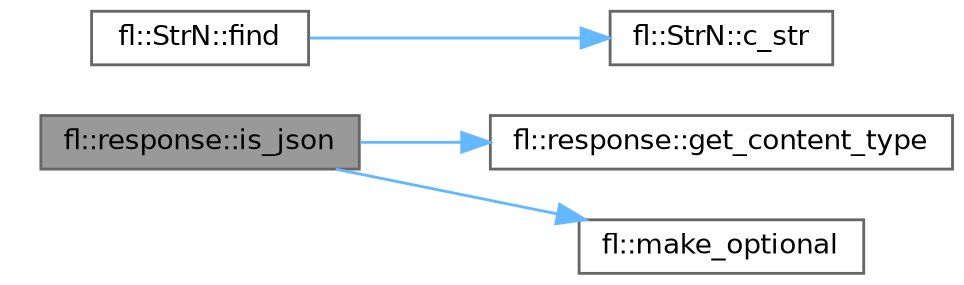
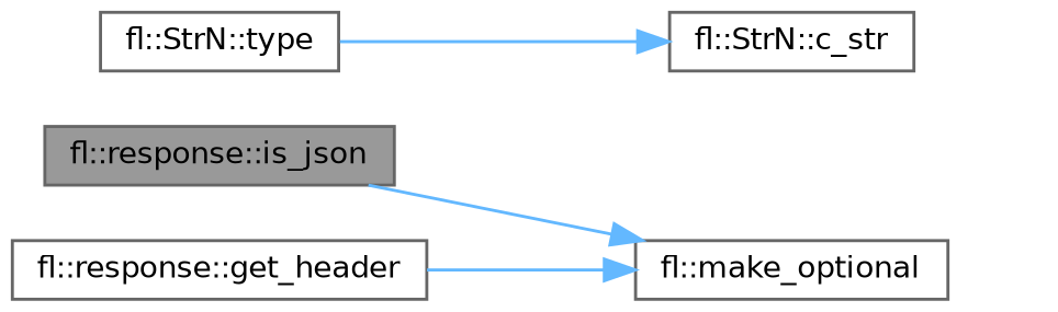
  digraph {
    rankdir=LR
    node [color=grey40 fillcolor=white fontname=Helvetica fontsize=10 shape=box style=filled]
    edge [color=steelblue1 fontname=Helvetica fontsize=10 labelfontname=Helvetica labelfontsize=10 style=solid]
    n1 [color=gray40 fillcolor=grey60 fontcolor=black height=0.2 label="fl::response::is_json" width=0.4]
-   n2 [height=0.2 label="fl::response::get_content_type" width=0.4]
    n3 [height=0.2 label="fl::make_optional" width=0.4]
-   n4 [height=0.2 label="fl::StrN::find" width=0.4]
+   n4 [height=0.2 label="fl::StrN::type" width=0.4]
    n5 [height=0.2 label="fl::StrN::c_str" width=0.4]
-   n1 -> n2
+   n6 [height=0.2 label="fl::response::get_header" width=0.4]
    n1 -> n3
    n4 -> n5
+   n6 -> n3
  }
